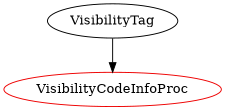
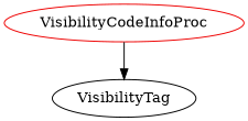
  digraph {
    n1 [color=red2 label=VisibilityCodeInfoProc shape=oval]
    VisibilityTag
-   VisibilityTag -> n1
+   n1 -> VisibilityTag
  }
